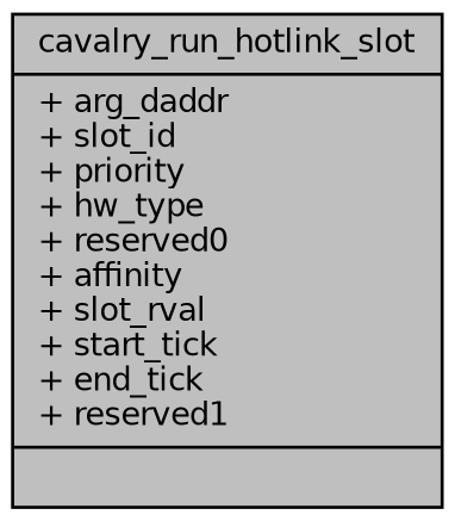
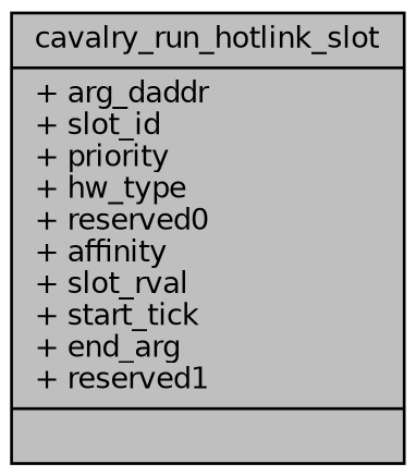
  digraph {
-   n1 [color=black fillcolor=grey75 fontcolor=black fontname=Helvetica fontsize=10 height=0.2 label="{cavalry_run_hotlink_slot\n|+ arg_daddr\l+ slot_id\l+ priority\l+ hw_type\l+ reserved0\l+ affinity\l+ slot_rval\l+ start_tick\l+ end_tick\l+ reserved1\l|}" shape=record style=filled width=0.4]
+   n1 [color=black fillcolor=grey75 fontcolor=black fontname=Helvetica fontsize=10 height=0.2 label="{cavalry_run_hotlink_slot\n|+ arg_daddr\l+ slot_id\l+ priority\l+ hw_type\l+ reserved0\l+ affinity\l+ slot_rval\l+ start_tick\l+ end_arg\l+ reserved1\l|}" shape=record style=filled width=0.4]
  }
